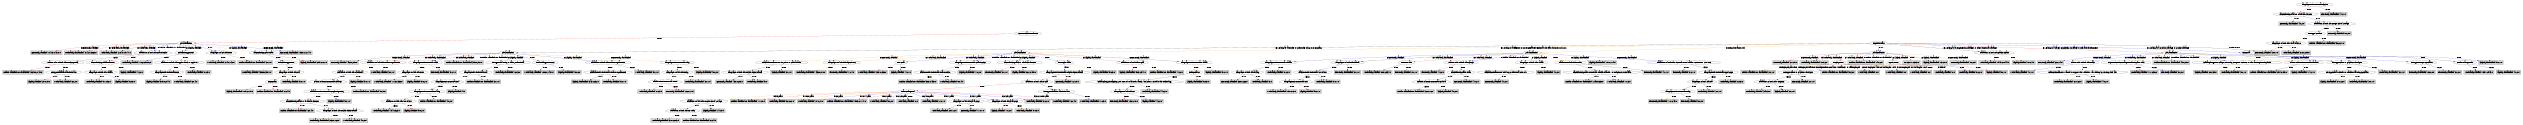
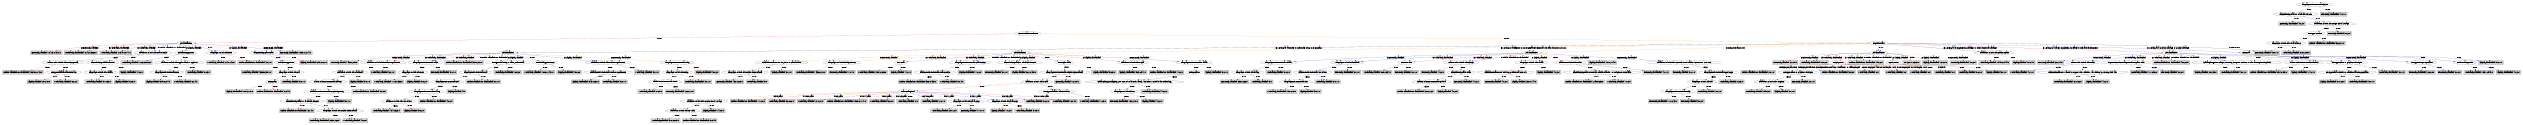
  digraph {
    fontname="DejaVu Serif"
    node [fontname="DejaVu Serif" shape=box style=filled]
    edge [color=darkorange fontname="DejaVu Serif"]
    n1 [label="CommunicationTools.NA" shape="" style=""]
    n2 [label=JobSatisfaction shape="" style=""]
    n3 [label=HopeFiveYears shape="" style=""]
    n4 [label="Extremely satisfied (10413.0/4818.0)"]
    n5 [label="Moderately dissatisfied (5142.0/3568.0)"]
    n6 [label="Moderately satisfied (21540.0/9747.0)"]
    n7 [label="PlatformWorkedWith.Amazon Echo" shape="" style=""]
    n8 [label="EducationTypes.NA" shape="" style=""]
    n9 [label="LanguageWorkedWith.Rust" shape="" style=""]
    n10 [label="RaceEthnicity.East Asian" shape="" style=""]
    n11 [label="Extremely dissatisfied (1938.0/1274.0)"]
    n12 [label=JobSatisfaction shape="" style=""]
    n13 [label=JobSatisfaction shape="" style=""]
    n14 [label=JobSatisfaction shape="" style=""]
    n15 [label=JobSatisfaction shape="" style=""]
    n16 [label="DatabaseWorkedWith.Apache HBase" shape="" style=""]
    n17 [label=JobSatisfaction shape="" style=""]
    n18 [label="IDE.Coda" shape="" style=""]
    n19 [label="Extremely satisfied (13.0/7.0)"]
    n20 [label="FrameworkWorkedWith.Torch/PyTorch" shape="" style=""]
    n21 [label="RaceEthnicity.Middle Eastern" shape="" style=""]
    n22 [label="Moderately satisfied (7762.0/5006.0)"]
    n23 [label="PlatformWorkedWith.Apple Watch or Apple TV" shape="" style=""]
    n24 [label="Moderately satisfied (214.0/142.0)"]
    n25 [label="Neither satisfied nor dissatisfied (3.0/1.0)"]
    n26 [label="EducationTypes.NA" shape="" style=""]
    n27 [label="Slightly dissatisfied (255.0/167.0)"]
    n28 [label="Neither satisfied nor dissatisfied (3675.0/2742.0)"]
    n29 [label="DevType.Database administrator" shape="" style=""]
    n30 [label="LanguageWorkedWith.Matlab" shape="" style=""]
    n31 [label="Slightly dissatisfied (4.0/2.0)"]
    n32 [label="Slightly satisfied (29.0/15.0)"]
    n33 [label="Moderately satisfied (6.0/2.0)"]
    n34 [label="Moderately satisfied (91.0/56.0)"]
    n35 [label="Slightly satisfied (6.0/3.0)"]
    n36 [label="LanguageDesireNextYear.Rust" shape="" style=""]
    n37 [label="Moderately satisfied (8.0/3.0)"]
    n38 [label="Slightly satisfied (375.0/204.0)"]
    n39 [label="Moderately satisfied (6.0/4.0)"]
    n40 [label="Moderately satisfied (5303.0/3911.0)"]
    n41 [label="LanguageWorkedWith.Lua" shape="" style=""]
    n42 [label="IDE.Emacs" shape="" style=""]
    n43 [label="Moderately satisfied (5.0/1.0)"]
    n44 [label="Slightly dissatisfied (189.0/119.0)"]
    n45 [label="Neither satisfied nor dissatisfied (6.0/4.0)"]
    n46 [label="Extremely satisfied (492.0/219.0)"]
    n47 [label="DatabaseWorkedWith.Amazon DynamoDB" shape="" style=""]
    n48 [label="LanguageDesireNextYear.Hack" shape="" style=""]
    n49 [label="Neither satisfied nor dissatisfied (355.0/251.0)"]
    n50 [label="DevType.Marketing or sales professional" shape="" style=""]
    n51 [label="Methodology.PRINCE2" shape="" style=""]
    n52 [label="DatabaseWorkedWith.Amazon DynamoDB" shape="" style=""]
    n53 [label="LanguageDesireNextYear.Ruby" shape="" style=""]
    n54 [label="HackathonReasons.To win prizes or cash awards" shape="" style=""]
    n55 [label="LanguageWorkedWith.Objective-C" shape="" style=""]
    n56 [label="IDE.Coda" shape="" style=""]
    n57 [label="LanguageDesireNextYear.CoffeeScript" shape="" style=""]
    n58 [label="RaceEthnicity.Black or of African descent" shape="" style=""]
    n59 [label="IDE.Light Table" shape="" style=""]
    n60 [label="PlatformWorkedWith.Drupal" shape="" style=""]
    n61 [label="LanguageDesireNextYear.Matlab" shape="" style=""]
    n62 [label="LanguageDesireNextYear.Matlab" shape="" style=""]
    n63 [label="LanguageWorkedWith.Haskell" shape="" style=""]
    n64 [label="IDE.TextMate" shape="" style=""]
    n65 [label="FrameworkWorkedWith.Django" shape="" style=""]
    n66 [label="LanguageWorkedWith.Matlab" shape="" style=""]
    n67 [label="PlatformWorkedWith.Predix" shape="" style=""]
    n68 [label="Slightly dissatisfied (151.0/114.0)"]
    n69 [label="DatabaseWorkedWith.Microsoft Azure (Tables  CosmosDB  SQL  etc)" shape="" style=""]
    n70 [label="Extremely satisfied (21.0/9.0)"]
    n71 [label="Moderately dissatisfied (10.0/6.0)"]
    n72 [label=Employment shape="" style=""]
    n73 [label="Neither satisfied nor dissatisfied (14.0/6.0)"]
    n74 [label=OpenSource shape="" style=""]
    n75 [label="NA (22717.0/369.0)"]
    n76 [label="Slightly dissatisfied (13.0/8.0)"]
    n77 [label="Extremely dissatisfied (8.0/2.0)"]
    n78 [label="Moderately satisfied (1549.0/1044.0)"]
    n79 [label="Slightly satisfied (10.0/4.0)"]
    n80 [label="Extremely satisfied (32.0/14.0)"]
    n81 [label="FrameworkWorkedWith.React" shape="" style=""]
    n82 [label="ErgonomicDevices.Fatigue-relieving floor mat" shape="" style=""]
    n83 [label="Neither satisfied nor dissatisfied (49.0/29.0)"]
    n84 [label="SelfTaughtTypes.A college/university computer science or software engineering book" shape="" style=""]
    n85 [label="FrameworkDesireNextYear.Xamarin" shape="" style=""]
    n86 [label="DevType.Game or graphics developer" shape="" style=""]
    n87 [label="DevType.DevOps specialist" shape="" style=""]
    n88 [label="Gender.Transgender" shape="" style=""]
    n89 [label="Slightly dissatisfied (5.0/1.0)"]
    n90 [label="LanguageDesireNextYear.Clojure" shape="" style=""]
    n91 [label="RaceEthnicity.Black or of African descent" shape="" style=""]
    n92 [label="Extremely dissatisfied (4.0/1.0)"]
    n93 [label="DatabaseWorkedWith.Cassandra" shape="" style=""]
    n94 [label="Moderately satisfied (3.0/1.0)"]
    n95 [label="LanguageWorkedWith.Rust" shape="" style=""]
    n96 [label="Extremely dissatisfied (3.0/1.0)"]
    n97 [label="LanguageDesireNextYear.Lua" shape="" style=""]
    n98 [label="Moderately dissatisfied (6.0/3.0)"]
    n99 [label="Moderately satisfied (1886.0/1431.0)"]
    n100 [label="Slightly dissatisfied (9.0/6.0)"]
    n101 [label="DatabaseDesireNextYear.Amazon DynamoDB" shape="" style=""]
    n102 [label="Moderately satisfied (5.0/1.0)"]
    n103 [label="LanguageWorkedWith.Ruby" shape="" style=""]
    n104 [label="Slightly dissatisfied (5.0/2.0)"]
    n105 [label="FrameworkDesireNextYear.Hadoop" shape="" style=""]
    n106 [label="Slightly satisfied (3.0/1.0)"]
    n107 [label="DatabaseDesireNextYear.Google BigQuery" shape="" style=""]
    n108 [label="Neither satisfied nor dissatisfied (9.0/5.0)"]
    n109 [label="RaceEthnicity.Black or of African descent" shape="" style=""]
    n110 [label="Slightly dissatisfied (5.0/1.0)"]
    n111 [label="Neither satisfied nor dissatisfied (6.0/4.0)"]
    n112 [label="LanguageWorkedWith.Delphi/Object Pascal" shape="" style=""]
    n113 [label="Moderately dissatisfied (263.0/162.0)"]
    n114 [label="Moderately satisfied (4.0/2.0)"]
    n115 [label="Moderately satisfied (1113.0/535.0)"]
    n116 [label="Slightly satisfied (5.0/2.0)"]
    n117 [label="LanguageDesireNextYear.Perl" shape="" style=""]
    n118 [label="Neither satisfied nor dissatisfied (3.0/1.0)"]
    n119 [label="LanguageDesireNextYear.Erlang" shape="" style=""]
    n120 [label="Slightly satisfied (4.0)"]
    n121 [label="PlatformWorkedWith.Serverless" shape="" style=""]
    n122 [label="Neither satisfied nor dissatisfied (4.0/2.0)"]
    n123 [label="Moderately satisfied (484.0/323.0)"]
    n124 [label="Slightly satisfied (5.0/2.0)"]
    n125 [label="Slightly dissatisfied (343.0/252.0)"]
    n126 [label="Moderately satisfied (6.0/1.0)"]
    n127 [label="PlatformDesireNextYear.Azure" shape="" style=""]
    n128 [label="Moderately dissatisfied (3.0/1.0)"]
    n129 [label="Moderately satisfied (8.0/5.0)"]
    n130 [label="Extremely dissatisfied (126.0/77.0)"]
    n131 [label="LanguageWorkedWith.Delphi/Object Pascal" shape="" style=""]
    n132 [label="Slightly satisfied (3.0/1.0)"]
    n133 [label="Moderately dissatisfied (433.0/270.0)"]
    n134 [label="Extremely dissatisfied (7.0/4.0)"]
    n135 [label="Moderately satisfied (1397.0/656.0)"]
    n136 [label="Slightly satisfied (4.0/1.0)"]
    n137 [label="PlatformDesireNextYear.Amazon Echo" shape="" style=""]
    n138 [label="Slightly dissatisfied (7.0/2.0)"]
    n139 [label="Extremely satisfied (3.0/1.0)"]
    n140 [label="Slightly satisfied (672.0/409.0)"]
    n141 [label="LanguageDesireNextYear.Delphi/Object Pascal" shape="" style=""]
    n142 [label="Slightly dissatisfied (5.0/3.0)"]
    n143 [label="Slightly dissatisfied (503.0/347.0)"]
    n144 [label="Neither satisfied nor dissatisfied (4.0/2.0)"]
    n145 [label="IDE.PyCharm" shape="" style=""]
    n146 [label="Slightly dissatisfied (3.0/1.0)"]
    n147 [label="Extremely satisfied (438.0/205.0)"]
    n148 [label="Moderately satisfied (5.0)"]
    n149 [label="Neither satisfied nor dissatisfied (383.0/455.0)"]
    n150 [label="Moderately satisfied (8.0/4.0)"]
    n151 [label="PlatformWorkedWith.Drupal" shape="" style=""]
    n152 [label="Extremely satisfied (12.0/9.0)"]
    n153 [label=YearsCodingProf shape="" style=""]
    n154 [label="DevType.Database administrator" shape="" style=""]
    n155 [label="DatabaseWorkedWith.Google Cloud Storage" shape="" style=""]
    n156 [label="Neither satisfied nor dissatisfied (11.0/8.0)"]
    n157 [label="Moderately satisfied (92.0/67.0)"]
    n158 [label="Moderately satisfied (27.0/21.0)"]
    n159 [label="Neither satisfied nor dissatisfied (1583.0/1141.0)"]
    n160 [label="Moderately satisfied (5.0/2.0)"]
    n161 [label="Moderately satisfied (0.0)"]
    n162 [label="Moderately satisfied (2.0/1.0)"]
    n163 [label="LanguageWorkedWith.JavaScript" shape="" style=""]
    n164 [label="LanguageWorkedWith.JavaScript" shape="" style=""]
    n165 [label="Moderately satisfied (3.0/2.0)"]
    n166 [label="Moderately satisfied (6.0/4.0)"]
    n167 [label="Moderately dissatisfied (7.0/3.0)"]
    n168 [label="DatabaseWorkedWith.IBM Db2" shape="" style=""]
    n169 [label="Slightly satisfied (14.0/9.0)"]
    n170 [label="Moderately satisfied (20.0/12.0)"]
    n171 [label="Extremely satisfied (11.0/7.0)"]
    n172 [label="Slightly satisfied (7.0/2.0)"]
    n173 [label="Moderately satisfied (9.0/5.0)"]
    n174 [label="Moderately satisfied (310.0/203.0)"]
    n175 [label="Neither satisfied nor dissatisfied (6.0/4.0)"]
    n176 [label="SelfTaughtTypes.Tapping your network of friends  family  and peers versed in the technology" shape="" style=""]
-   n177 [label="Slightly dissatisfied (6.0/3.0)"]
    n178 [label="LanguageWorkedWith.Go" shape="" style=""]
    n179 [label="Moderately dissatisfied (4.0/2.0)"]
    n180 [label="Extremely dissatisfied (136.0/78.0)"]
    n181 [label="Slightly satisfied (4.0/2.0)"]
    n182 [label="LanguageWorkedWith.Erlang" shape="" style=""]
    n183 [label="Moderately satisfied (8.0/2.0)"]
    n184 [label="PlatformDesireNextYear.Serverless" shape="" style=""]
    n185 [label="Extremely dissatisfied (3.0/1.0)"]
    n186 [label="Moderately satisfied (888.0/334.0)"]
    n187 [label="Extremely satisfied (2.0/1.0)"]
    n188 [label="Extremely satisfied (4.0/2.0)"]
    n189 [label="RaceEthnicity.East Asian" shape="" style=""]
    n190 [label="HackathonReasons.To build my professional network" shape="" style=""]
    n191 [label="Slightly dissatisfied (4.0/2.0)"]
    n192 [label="RaceEthnicity.Native American  Pacific Islander  or Indigenous Australian" shape="" style=""]
    n193 [label="Extremely dissatisfied (4.0/1.0)"]
    n194 [label="Extremely satisfied (3.0/1.0)"]
    n195 [label="LanguageDesireNextYear.TypeScript" shape="" style=""]
    n196 [label="Extremely satisfied (658.0/266.0)"]
    n197 [label="Moderately satisfied (3.0)"]
    n198 [label="LanguageDesireNextYear.Rust" shape="" style=""]
    n199 [label="Moderately satisfied (3.0/1.0)"]
    n200 [label="Moderately dissatisfied (158.0/73.0)"]
    n201 [label="Slightly satisfied (5.0/1.0)"]
    n202 [label="FrameworkDesireNextYear.Cordova" shape="" style=""]
    n203 [label="Extremely dissatisfied (4.0/2.0)"]
    n204 [label="Neither satisfied nor dissatisfied (132.0/76.0)"]
    n205 [label="Slightly satisfied (4.0/2.0)"]
    n206 [label="Extremely satisfied (4.0/2.0)"]
+   n207 [label="Slightly satisfied (258.0/144.0)"]
    n208 [label="Neither satisfied nor dissatisfied (1245.0/923.0)"]
    n209 [label="Moderately satisfied (7.0/3.0)"]
    n210 [label="LanguageWorkedWith.Lua" shape="" style=""]
    n211 [label="Moderately satisfied (6.0/3.0)"]
    n212 [label="LanguageDesireNextYear.Ruby" shape="" style=""]
    n213 [label="Moderately satisfied (2.0/1.0)"]
    n214 [label="Extremely dissatisfied (110.0/43.0)"]
    n215 [label="Extremely satisfied (3.0/2.0)"]
    n216 [label="Neither satisfied nor dissatisfied (2.0/1.0)"]
    n217 [label="DevType.Game or graphics developer" shape="" style=""]
    n218 [label="Neither satisfied nor dissatisfied (5.0/3.0)"]
    n219 [label="Moderately satisfied (0.0)"]
    n220 [label="Moderately satisfied (0.0)"]
    n221 [label="Moderately satisfied (0.0)"]
    n222 [label="Moderately satisfied (0.0)"]
    n223 [label="Moderately satisfied (8.0/2.0)"]
    n224 [label="Slightly satisfied (5.0/1.0)"]
    n225 [label="DatabaseWorkedWith.MongoDB" shape="" style=""]
    n226 [label="Extremely satisfied (2.0/1.0)"]
    n227 [label="Moderately satisfied (34.0/9.0)"]
    n228 [label="Slightly satisfied (3.0/1.0)"]
    n229 [label="Moderately satisfied (4.0/1.0)"]
    n230 [label="AdBlockerReasons.I wanted to support the website I was visiting by viewing their ads" shape="" style=""]
    n231 [label="Moderately satisfied (111.0/56.0)"]
    n232 [label="Extremely satisfied (3.0/2.0)"]
    n233 [label="Slightly satisfied (68.0/39.0)"]
    n234 [label="Moderately dissatisfied (3.0/1.0)"]
    n235 [label="Neither satisfied nor dissatisfied (254.0/193.0)"]
    n236 [label="Slightly dissatisfied (14.0/7.0)"]
    n237 [label="DevType.Data scientist or machine learning specialist" shape="" style=""]
    n238 [label="Moderately dissatisfied (3.0/1.0)"]
    n239 [label="Extremely dissatisfied (26.0/8.0)"]
    n240 [label="Extremely satisfied (3.0/2.0)"]
    n241 [label="Moderately dissatisfied (61.0/32.0)"]
    n242 [label="Slightly dissatisfied (4.0/2.0)"]
    n243 [label="Slightly dissatisfied (57.0/28.0)"]
    n244 [label="Moderately dissatisfied (3.0/1.0)"]
    n245 [label="Moderately satisfied (1397.0/943.0)"]
    n246 [label="Slightly dissatisfied (4.0/2.0)"]
    n247 [label="Extremely dissatisfied (4.0/2.0)"]
    n248 [label="DatabaseWorkedWith.Google Cloud Storage" shape="" style=""]
    n249 [label="DevType.Student" shape="" style=""]
    n250 [label="Extremely satisfied (8.0/2.0)"]
    n251 [label="LanguageWorkedWith.Visual Basic 6" shape="" style=""]
    n252 [label="Neither satisfied nor dissatisfied (36.0/21.0)"]
    n253 [label="Moderately satisfied (318.0/209.0)"]
    n1 -> n2 [color=red label="= No"]
+   n1 -> n3 [label="= Yes"]
    n2 -> n4 [color=red label="= Extremely satisfied"]
    n2 -> n5 [color=red label="= Moderately dissatisfied"]
    n2 -> n6 [color=black label="= Moderately satisfied"]
    n2 -> n7 [color=blue label="= Neither satisfied nor dissatisfied"]
    n2 -> n8 [color=blue label="= Slightly satisfied"]
    n2 -> n9 [color=blue label="= NA"]
    n2 -> n10 [label="= Slightly dissatisfied"]
    n2 -> n11 [color=blue label="= Extremely dissatisfied"]
    n3 -> n12 [color=black label="= Working as a founder or co-founder of my own company"]
    n3 -> n13 [label="= Working in a different or more specialized technical role than the one I\'m in now"]
    n3 -> n14 [label="= Doing the same work"]
    n3 -> n15 [color=blue label="= NA"]
    n3 -> n16 [color=black label="= Working as an engineering manager or other functional manager"]
    n3 -> n17 [color=red label="= Working in a career completely unrelated to software development"]
    n3 -> n18 [color=blue label="= Working as a product manager or project manager"]
    n3 -> n19 [color=black label="= Retirement"]
    n7 -> n20 [color=black label="= No"]
    n7 -> n21 [color=red label="= Yes"]
    n8 -> n22 [color=blue label="= No"]
    n8 -> n23 [color=red label="= Yes"]
    n9 -> n24 [label="= No"]
    n9 -> n25 [color=red label="= Yes"]
    n10 -> n26 [color=blue label="= No"]
    n10 -> n27 [color=red label="= Yes"]
    n12 -> n46 [color=black label="= Extremely satisfied"]
    n12 -> n47 [color=red label="= Moderately dissatisfied"]
    n12 -> n48 [color=blue label="= Moderately satisfied"]
    n12 -> n49 [label="= Neither satisfied nor dissatisfied"]
    n12 -> n50 [label="= Slightly satisfied"]
    n12 -> n51 [color=black label="= NA"]
    n12 -> n52 [color=blue label="= Slightly dissatisfied"]
    n12 -> n53 [label="= Extremely dissatisfied"]
    n13 -> n54 [label="= Extremely satisfied"]
    n13 -> n55 [label="= Moderately dissatisfied"]
    n13 -> n56 [color=blue label="= Moderately satisfied"]
    n13 -> n57 [color=blue label="= Neither satisfied nor dissatisfied"]
    n13 -> n58 [color=black label="= Slightly satisfied"]
    n13 -> n59 [color=blue label="= NA"]
    n13 -> n60 [color=red label="= Slightly dissatisfied"]
    n13 -> n61 [color=black label="= Extremely dissatisfied"]
    n14 -> n62 [color=blue label="= Extremely satisfied"]
    n14 -> n63 [color=black label="= Moderately dissatisfied"]
    n14 -> n64 [color=red label="= Moderately satisfied"]
    n14 -> n65 [color=blue label="= Neither satisfied nor dissatisfied"]
    n14 -> n66 [label="= Slightly satisfied"]
    n14 -> n67 [label="= NA"]
    n14 -> n68 [label="= Slightly dissatisfied"]
    n14 -> n69 [color=blue label="= Extremely dissatisfied"]
    n15 -> n70 [color=red label="= Extremely satisfied"]
    n15 -> n71 [color=black label="= Moderately dissatisfied"]
    n15 -> n72 [color=red label="= Moderately satisfied"]
    n15 -> n73 [color=blue label="= Neither satisfied nor dissatisfied"]
    n15 -> n74 [color=black label="= Slightly satisfied"]
    n15 -> n75 [color=red label="= NA"]
    n15 -> n76 [color=black label="= Slightly dissatisfied"]
    n15 -> n77 [label="= Extremely dissatisfied"]
    n16 -> n78 [color=red label="= No"]
    n16 -> n79 [label="= Yes"]
    n17 -> n80 [color=blue label="= Extremely satisfied"]
    n17 -> n81 [color=blue label="= Moderately dissatisfied"]
    n17 -> n82 [label="= Moderately satisfied"]
    n17 -> n83 [color=red label="= Neither satisfied nor dissatisfied"]
    n17 -> n84 [color=blue label="= Slightly satisfied"]
    n17 -> n85 [label="= NA"]
    n17 -> n86 [color=black label="= Slightly dissatisfied"]
    n17 -> n87 [color=blue label="= Extremely dissatisfied"]
    n18 -> n88 [color=black label="= No"]
    n18 -> n89 [color=blue label="= Yes"]
    n20 -> n28 [color=red label="= No"]
    n20 -> n29 [color=blue label="= Yes"]
    n21 -> n30 [color=red label="= No"]
    n21 -> n31 [label="= Yes"]
    n23 -> n36 [color=red label="= No"]
    n23 -> n37 [color=red label="= Yes"]
    n26 -> n40 [label="= No"]
    n26 -> n41 [color=black label="= Yes"]
    n29 -> n32 [color=red label="= No"]
    n29 -> n33 [color=black label="= Yes"]
    n30 -> n34 [color=red label="= No"]
    n30 -> n35 [color=blue label="= Yes"]
    n36 -> n38 [color=black label="= No"]
    n36 -> n39 [label="= Yes"]
    n41 -> n42 [color=red label="= No"]
    n41 -> n43 [label="= Yes"]
    n42 -> n44 [color=red label="= No"]
    n42 -> n45 [color=red label="= Yes"]
    n47 -> n93 [label="= No"]
    n47 -> n94 [label="= Yes"]
    n48 -> n95 [label="= No"]
    n48 -> n96 [color=red label="= Yes"]
    n50 -> n97 [color=black label="= No"]
    n50 -> n98 [label="= Yes"]
    n51 -> n99 [color=blue label="= No"]
    n51 -> n100 [color=blue label="= Yes"]
    n52 -> n101 [label="= No"]
    n52 -> n102 [color=black label="= Yes"]
    n53 -> n103 [color=black label="= No"]
    n53 -> n104 [label="= Yes"]
    n54 -> n131 [color=black label="= No"]
    n54 -> n132 [color=blue label="= Yes"]
    n55 -> n133 [label="= No"]
    n55 -> n134 [label="= Yes"]
    n56 -> n135 [color=red label="= No"]
    n56 -> n136 [color=black label="= Yes"]
    n57 -> n137 [color=black label="= No"]
    n57 -> n138 [color=red label="= Yes"]
    n58 -> n139 [color=red label="= Yes"]
    n58 -> n140 [color=red label="= No"]
    n59 -> n141 [color=blue label="= No"]
    n59 -> n142 [label="= Yes"]
    n60 -> n143 [color=red label="= No"]
    n60 -> n144 [label="= Yes"]
    n61 -> n145 [label="= No"]
    n61 -> n146 [label="= Yes"]
    n62 -> n182 [color=black label="= No"]
    n62 -> n183 [label="= Yes"]
    n63 -> n184 [color=blue label="= No"]
    n63 -> n185 [color=black label="= Yes"]
    n64 -> n186 [color=black label="= No"]
    n64 -> n187 [label="= Yes"]
    n65 -> n188 [color=red label="= Yes"]
    n65 -> n189 [color=black label="= No"]
    n66 -> n190 [label="= No"]
    n66 -> n191 [label="= Yes"]
    n67 -> n192 [color=black label="= No"]
    n67 -> n193 [color=black label="= Yes"]
    n69 -> n194 [color=red label="= Yes"]
    n69 -> n195 [color=black label="= No"]
    n72 -> n216 [label="= Employed part-time"]
    n72 -> n217 [label="= Employed full-time"]
    n72 -> n218 [color=blue label="= Independent contractor  freelancer  or self-employed"]
    n72 -> n219 [color=black label="= Not employed  and not looking for work"]
    n72 -> n220 [color=blue label="= Not employed  but looking for work"]
    n72 -> n221 [label="= NA"]
    n72 -> n222 [label="= Retired"]
    n74 -> n223 [color=blue label="= No"]
    n74 -> n224 [color=red label="= Yes"]
    n81 -> n229 [color=blue label="= Yes"]
    n81 -> n230 [color=black label="= No"]
    n82 -> n231 [color=red label="= No"]
    n82 -> n232 [color=blue label="= Yes"]
    n84 -> n233 [label="= No"]
    n84 -> n234 [label="= Yes"]
    n85 -> n235 [color=black label="= No"]
    n85 -> n236 [color=red label="= Yes"]
    n86 -> n237 [label="= No"]
    n86 -> n238 [color=black label="= Yes"]
    n87 -> n239 [label="= No"]
    n87 -> n240 [color=blue label="= Yes"]
    n88 -> n245 [color=black label="= No"]
    n88 -> n246 [color=blue label="= Yes"]
    n90 -> n91 [color=red label="= No"]
    n90 -> n92 [color=red label="= Yes"]
    n91 -> n247 [color=red label="= Yes"]
    n91 -> n248 [color=blue label="= No"]
    n93 -> n105 [color=blue label="= No"]
    n93 -> n106 [label="= Yes"]
    n95 -> n115 [color=black label="= No"]
    n95 -> n116 [label="= Yes"]
    n97 -> n117 [label="= No"]
    n97 -> n118 [color=black label="= Yes"]
    n101 -> n125 [color=black label="= No"]
    n101 -> n126 [color=red label="= Yes"]
    n103 -> n127 [label="= No"]
    n103 -> n128 [label="= Yes"]
    n105 -> n107 [label="= No"]
    n105 -> n108 [label="= Yes"]
    n107 -> n109 [color=red label="= No"]
    n107 -> n110 [color=blue label="= Yes"]
    n109 -> n111 [color=red label="= Yes"]
    n109 -> n112 [color=black label="= No"]
    n112 -> n113 [label="= No"]
    n112 -> n114 [color=red label="= Yes"]
    n117 -> n119 [color=black label="= No"]
    n117 -> n120 [label="= Yes"]
    n119 -> n121 [color=black label="= No"]
    n119 -> n122 [color=blue label="= Yes"]
    n121 -> n123 [color=blue label="= No"]
    n121 -> n124 [color=red label="= Yes"]
    n127 -> n129 [color=red label="= Yes"]
    n127 -> n130 [color=red label="= No"]
    n131 -> n147 [color=blue label="= No"]
    n131 -> n148 [color=black label="= Yes"]
    n137 -> n149 [label="= No"]
    n137 -> n150 [color=blue label="= Yes"]
    n141 -> n151 [color=red label="= No"]
    n141 -> n152 [color=red label="= Yes"]
    n145 -> n176 [color=black label="= No"]
-   n145 -> n177 [label="= Yes"]
    n151 -> n153 [color=red label="= No"]
    n151 -> n154 [color=black label="= Yes"]
    n153 -> n155 [label="= 3-5 years"]
    n153 -> n156 [color=red label="= 18-20 years"]
    n153 -> n157 [label="= 6-8 years"]
    n153 -> n158 [color=blue label="= 12-14 years"]
    n153 -> n159 [color=red label="= 0-2 years"]
    n153 -> n160 [color=blue label="= 21-23 years"]
    n153 -> n161 [color=black label="= NA"]
    n153 -> n162 [color=blue label="= 24-26 years"]
    n153 -> n163 [label="= 9-11 years"]
    n153 -> n164 [color=blue label="= 15-17 years"]
    n153 -> n165 [color=blue label="= 27-29 years"]
    n153 -> n166 [color=red label="= 30 or more years"]
    n154 -> n167 [color=blue label="= Yes"]
    n155 -> n168 [color=blue label="= No"]
    n155 -> n169 [color=black label="= Yes"]
    n163 -> n170 [color=black label="= Yes"]
    n163 -> n171 [color=black label="= No"]
    n164 -> n172 [color=red label="= Yes"]
    n164 -> n173 [label="= No"]
    n168 -> n174 [color=red label="= No"]
    n168 -> n175 [label="= Yes"]
    n176 -> n178 [color=black label="= No"]
    n176 -> n179 [color=black label="= Yes"]
    n178 -> n180 [color=red label="= No"]
    n178 -> n181 [color=blue label="= Yes"]
    n182 -> n196 [color=blue label="= No"]
    n182 -> n197 [color=black label="= Yes"]
    n184 -> n198 [color=black label="= No"]
    n184 -> n199 [color=blue label="= Yes"]
    n189 -> n202 [color=black label="= No"]
    n189 -> n203 [color=red label="= Yes"]
    n190 -> n206 [color=blue label="= Yes"]
+   n190 -> n207 [color=red label="= No"]
    n192 -> n208 [color=black label="= No"]
    n192 -> n209 [color=blue label="= Yes"]
    n195 -> n210 [color=blue label="= No"]
    n195 -> n211 [label="= Yes"]
    n198 -> n200 [color=red label="= No"]
    n198 -> n201 [color=red label="= Yes"]
    n202 -> n204 [color=red label="= No"]
    n202 -> n205 [label="= Yes"]
    n210 -> n212 [color=black label="= No"]
    n210 -> n213 [color=blue label="= Yes"]
    n212 -> n214 [label="= No"]
    n212 -> n215 [color=black label="= Yes"]
    n217 -> n225 [color=black label="= No"]
    n217 -> n226 [color=black label="= Yes"]
    n225 -> n227 [color=blue label="= No"]
    n225 -> n228 [color=black label="= Yes"]
    n230 -> n241 [label="= No"]
    n230 -> n242 [color=black label="= Yes"]
    n237 -> n243 [label="= No"]
    n237 -> n244 [label="= Yes"]
    n248 -> n249 [color=black label="= No"]
    n248 -> n250 [color=black label="= Yes"]
    n249 -> n251 [label="= No"]
    n249 -> n252 [color=red label="= Yes"]
    n251 -> n19 [color=red label="= Yes"]
    n251 -> n253 [color=red label="= No"]
  }
